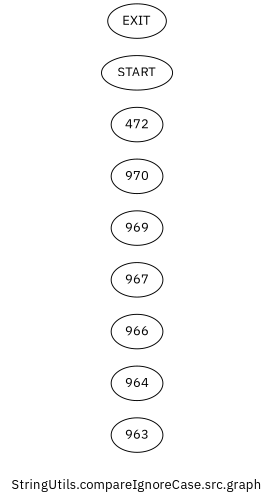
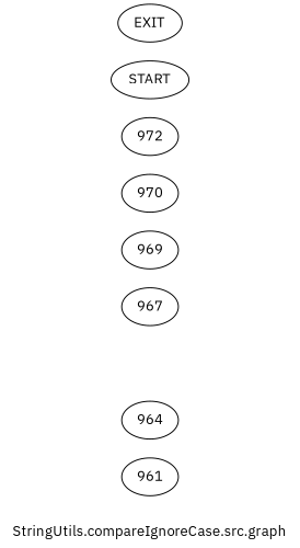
  digraph {
    label="StringUtils.compareIgnoreCase.src.graph"
    rankdir=LR
    fontname="IBM Plex Sans"
    node [fontname="IBM Plex Sans"]
-   n1 [label=963]
+   n1 [label=961]
    n2 [label=964]
-   n3 [label=966]
    n4 [label=967]
    n5 [label=969]
    n6 [label=970]
-   n7 [label=472]
+   n7 [label=972]
    n8 [label=START]
    n9 [label=EXIT]
  }
